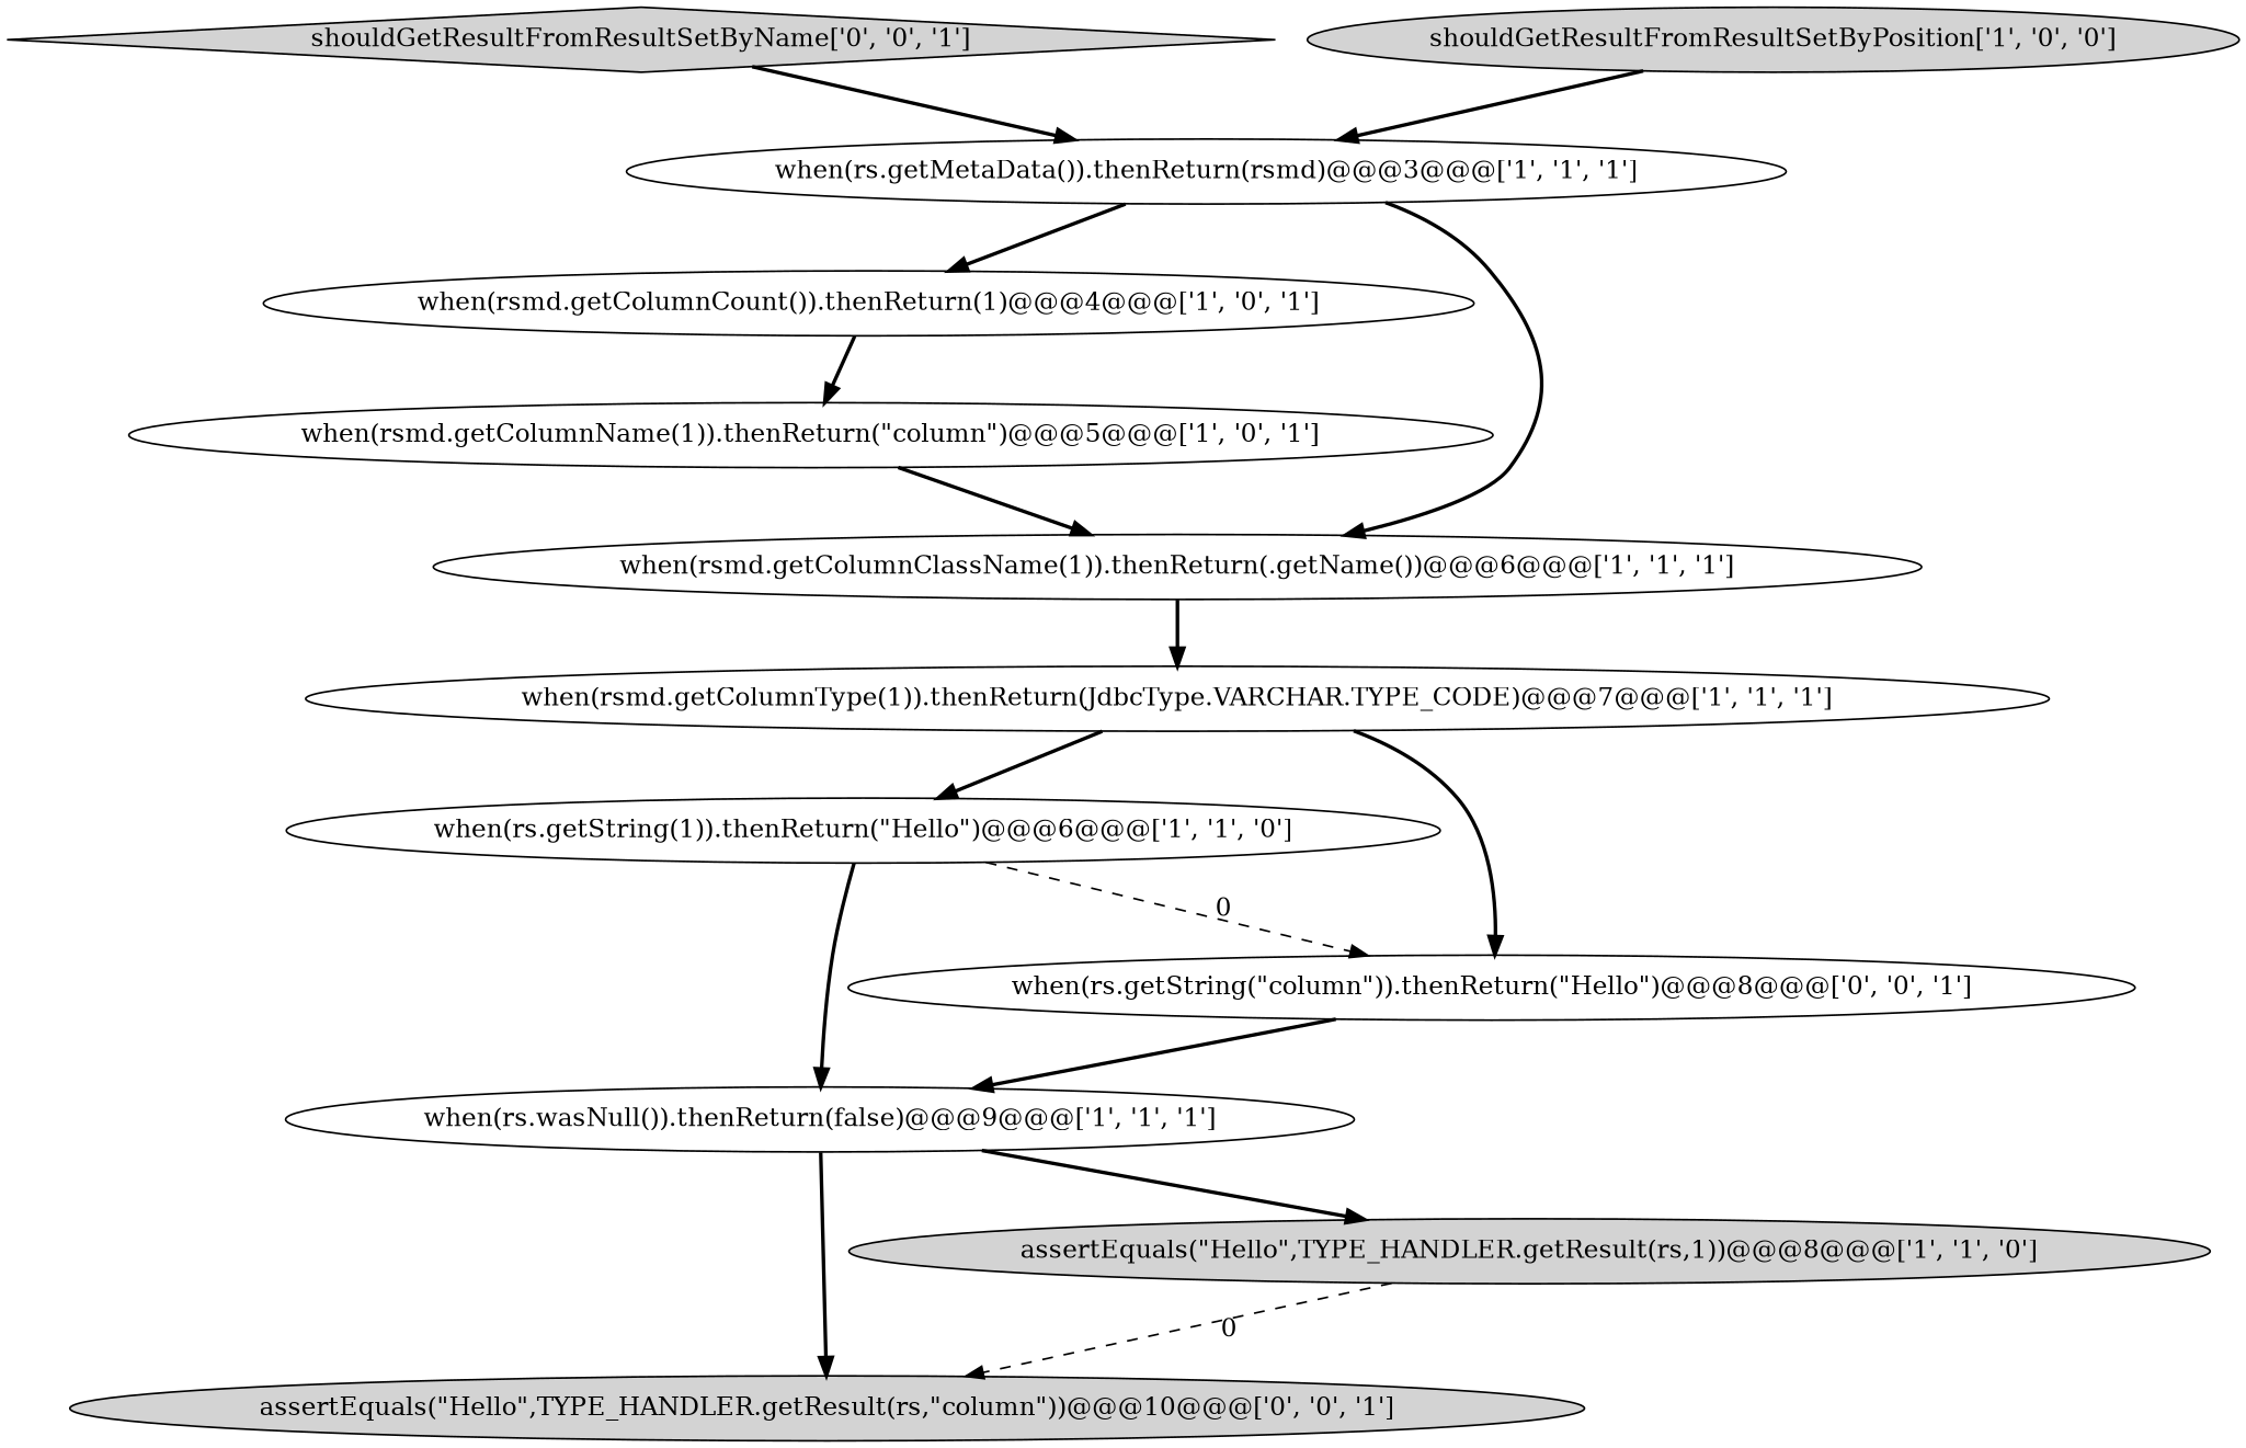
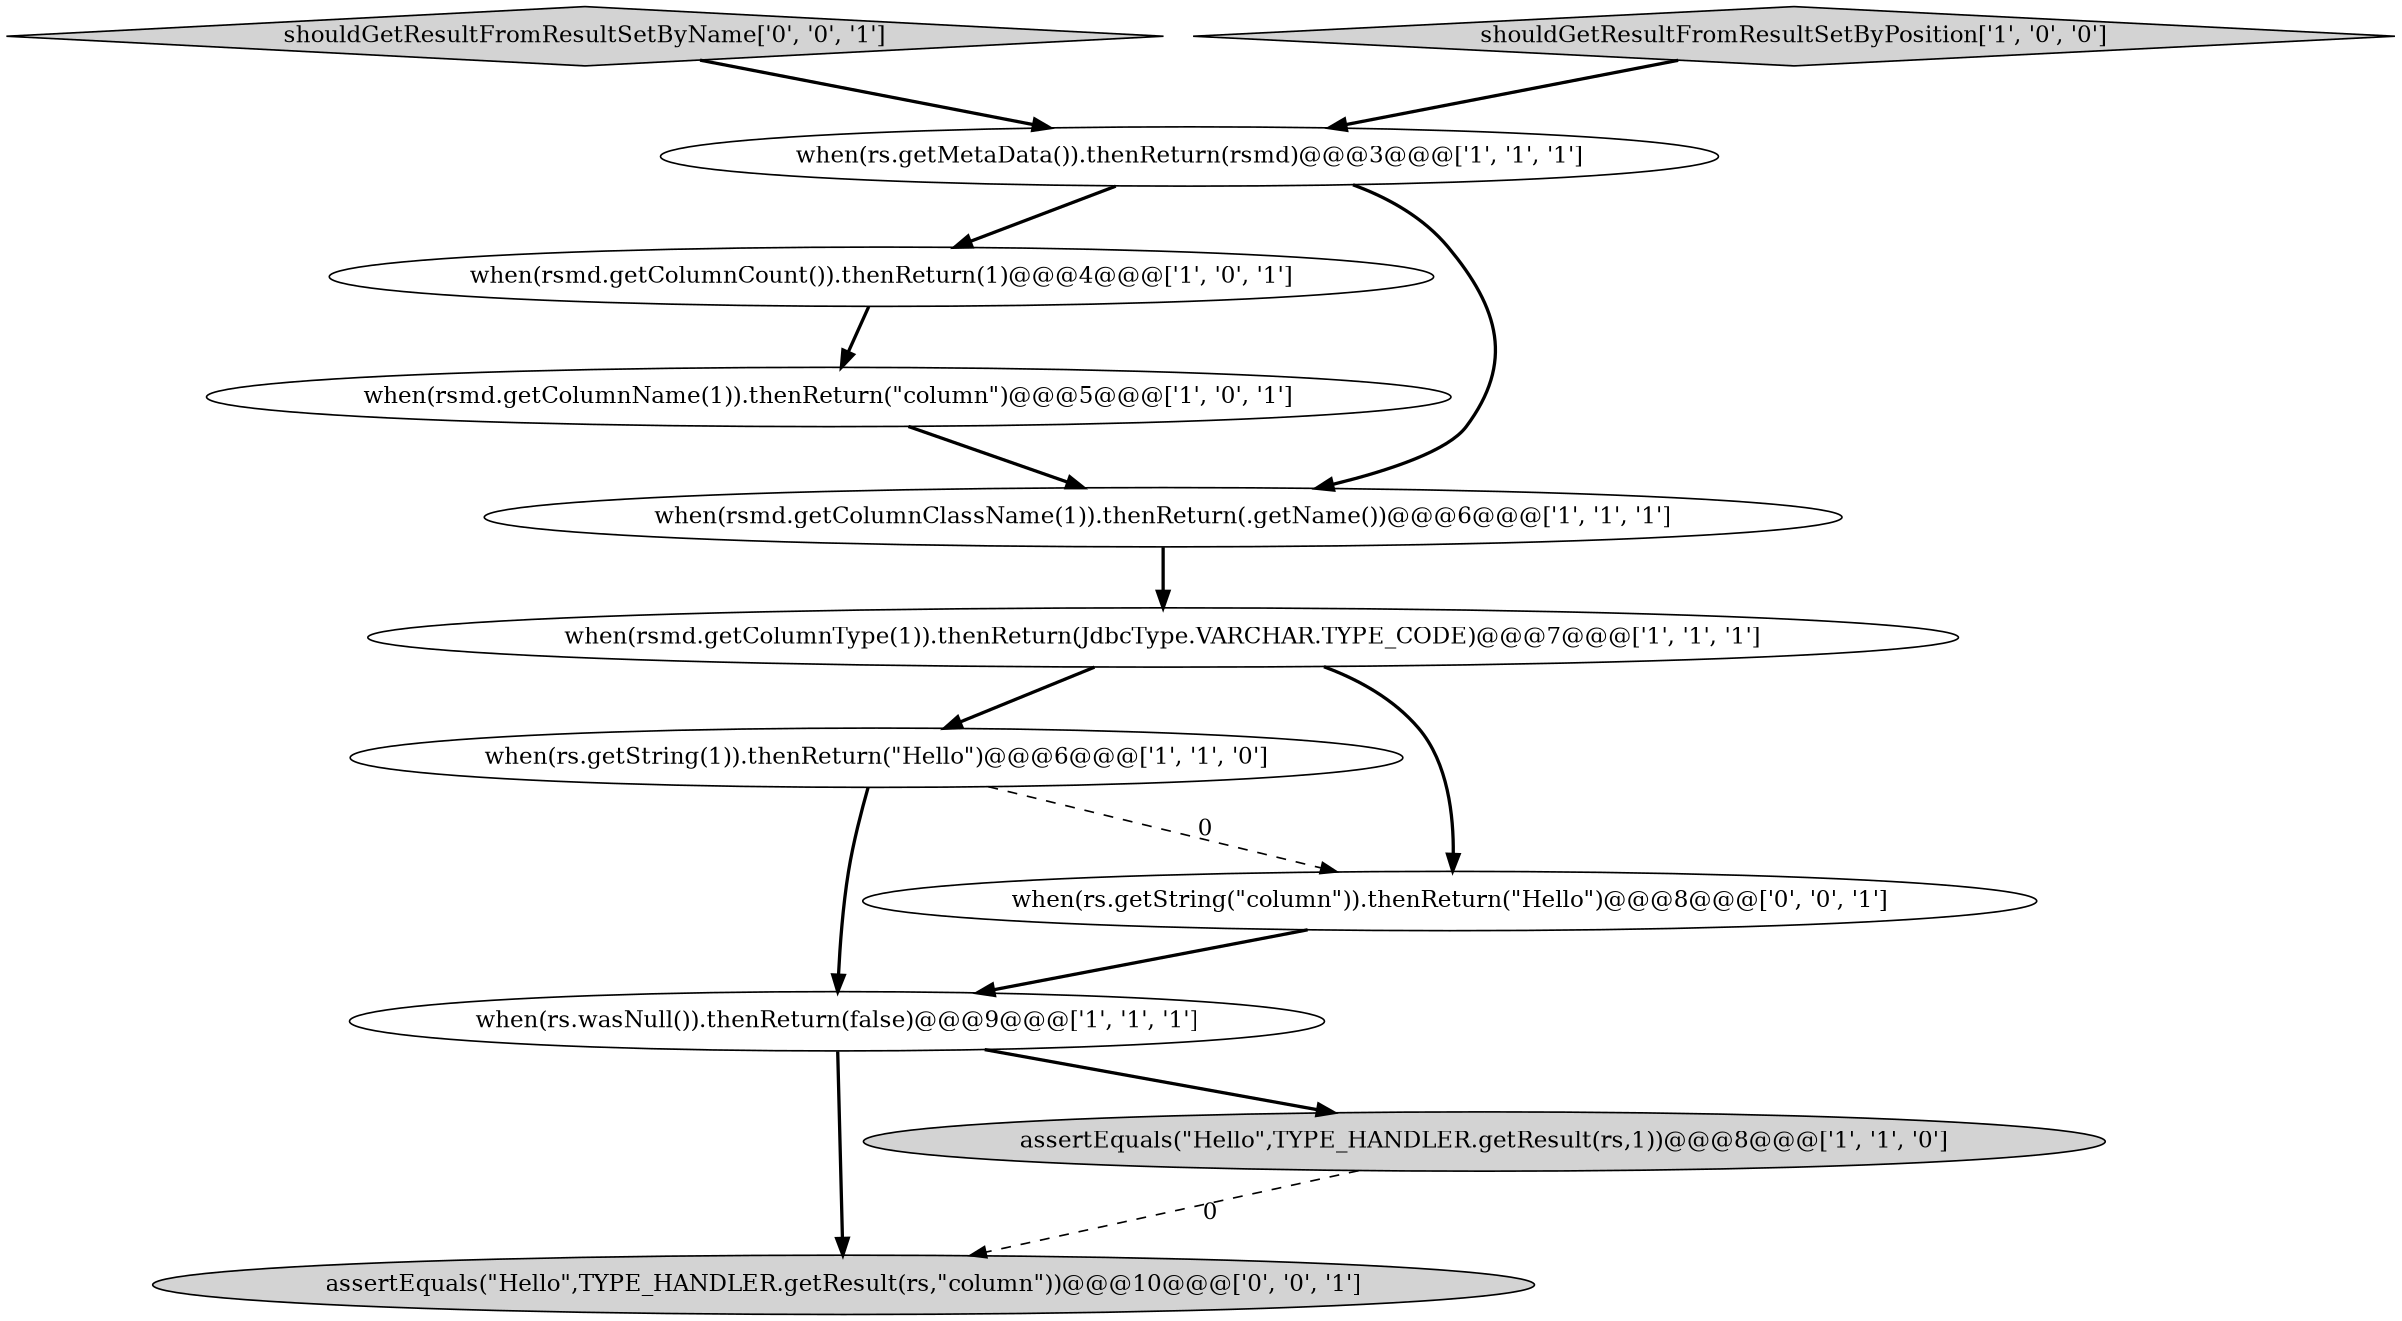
  digraph {
    node [fillcolor=white shape=ellipse style=filled]
    edge [style=bold]
    n1 [label="when(rs.getMetaData()).thenReturn(rsmd)@@@3@@@['1', '1', '1']"]
    n2 [label="when(rsmd.getColumnCount()).thenReturn(1)@@@4@@@['1', '0', '1']"]
    n3 [label="when(rsmd.getColumnClassName(1)).thenReturn(.getName())@@@6@@@['1', '1', '1']"]
    n4 [label="when(rsmd.getColumnName(1)).thenReturn(\"column\")@@@5@@@['1', '0', '1']"]
    n5 [label="when(rsmd.getColumnType(1)).thenReturn(JdbcType.VARCHAR.TYPE_CODE)@@@7@@@['1', '1', '1']"]
    n6 [fillcolor=lightgray label="shouldGetResultFromResultSetByName['0', '0', '1']" shape=diamond]
    n7 [label="when(rs.getString(1)).thenReturn(\"Hello\")@@@6@@@['1', '1', '0']"]
    n8 [label="when(rs.wasNull()).thenReturn(false)@@@9@@@['1', '1', '1']"]
    n9 [label="when(rs.getString(\"column\")).thenReturn(\"Hello\")@@@8@@@['0', '0', '1']"]
    n10 [fillcolor=lightgray label="assertEquals(\"Hello\",TYPE_HANDLER.getResult(rs,\"column\"))@@@10@@@['0', '0', '1']"]
    n11 [fillcolor=lightgray label="assertEquals(\"Hello\",TYPE_HANDLER.getResult(rs,1))@@@8@@@['1', '1', '0']"]
-   n12 [fillcolor=lightgray label="shouldGetResultFromResultSetByPosition['1', '0', '0']"]
+   n12 [fillcolor=lightgray label="shouldGetResultFromResultSetByPosition['1', '0', '0']" shape=diamond]
    n1 -> n2
    n1 -> n3
    n2 -> n4
    n3 -> n5
    n4 -> n3
    n5 -> n7
    n5 -> n9
    n6 -> n1
    n7 -> n8
    n7 -> n9 [label=0 style=dashed]
    n8 -> n10
    n8 -> n11
    n9 -> n8
    n11 -> n10 [label=0 style=dashed]
    n12 -> n1
  }
